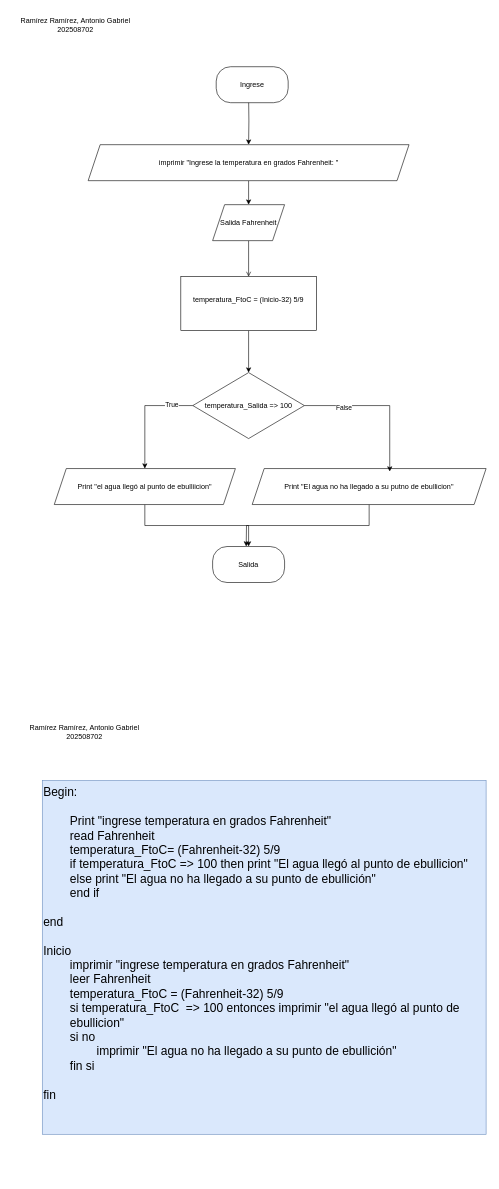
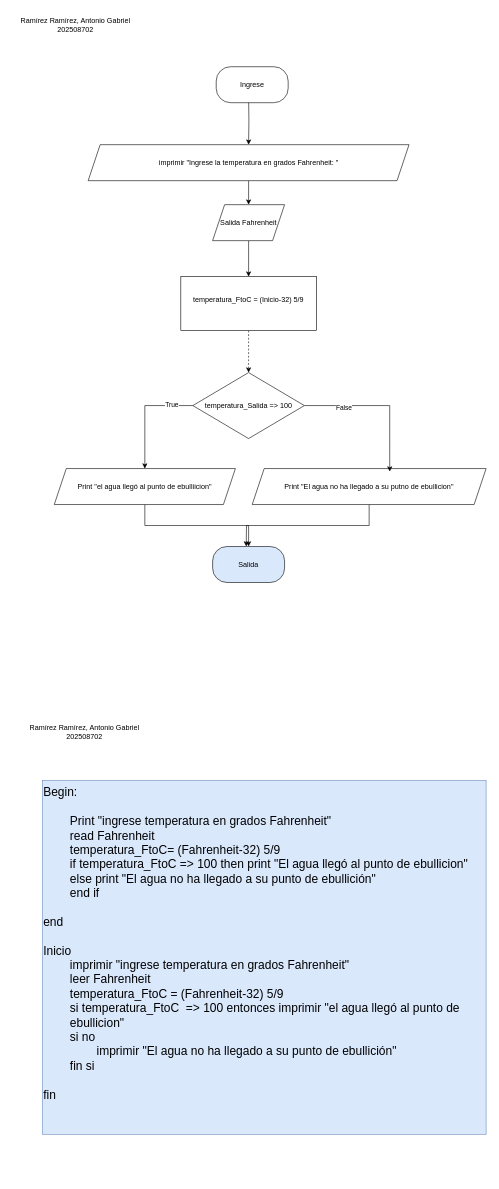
  <mxCell id="0" />
  <mxCell id="1" parent="0" />
  <mxCell id="2" value="" style="edgeStyle=orthogonalEdgeStyle;rounded=0;orthogonalLoop=1;jettySize=auto;html=1;" parent="1" target="4" edge="1"><mxGeometry relative="1" as="geometry"><mxPoint x="414" y="160" as="sourcePoint" /></mxGeometry></mxCell>
  <mxCell id="3" value="" style="edgeStyle=orthogonalEdgeStyle;rounded=0;orthogonalLoop=1;jettySize=auto;html=1;" edge="1" parent="1" source="4" target="21"><mxGeometry relative="1" as="geometry" /></mxCell>
  <mxCell id="4" value="&lt;div&gt;imprimir&amp;nbsp;&lt;span style=&quot;background-color: transparent; color: light-dark(rgb(0, 0, 0), rgb(255, 255, 255));&quot;&gt;&quot;Ingrese la temperatura en grados Fahrenheit: &quot;&lt;/span&gt;&lt;/div&gt;" style="shape=parallelogram;perimeter=parallelogramPerimeter;whiteSpace=wrap;html=1;fixedSize=1;" parent="1" vertex="1"><mxGeometry x="146.5" y="240" width="535" height="60" as="geometry" /></mxCell>
- <mxCell id="5" value="" style="edgeStyle=orthogonalEdgeStyle;rounded=0;orthogonalLoop=1;jettySize=auto;html=1;" edge="1" parent="1" source="6" target="9"><mxGeometry relative="1" as="geometry" /></mxCell>
+ <mxCell id="5" value="" style="edgeStyle=orthogonalEdgeStyle;rounded=0;orthogonalLoop=1;jettySize=auto;html=1;dashed=1;" edge="1" parent="1" source="6" target="9"><mxGeometry relative="1" as="geometry" /></mxCell>
  <mxCell id="6" value="&lt;div&gt;&lt;br&gt;&lt;/div&gt;&lt;div&gt;temperatura_FtoC =&lt;span style=&quot;background-color: transparent; color: light-dark(rgb(0, 0, 0), rgb(255, 255, 255));&quot;&gt;&amp;nbsp;(&lt;/span&gt;Inicio&lt;span style=&quot;background-color: transparent; color: light-dark(rgb(0, 0, 0), rgb(255, 255, 255));&quot;&gt;-32) 5/9&lt;/span&gt;&lt;/div&gt;&lt;br&gt;&lt;div&gt;&lt;br&gt;&lt;/div&gt;" style="rounded=0;whiteSpace=wrap;html=1;" parent="1" vertex="1"><mxGeometry x="301" y="460" width="226" height="90" as="geometry" /></mxCell>
  <mxCell id="7" style="edgeStyle=orthogonalEdgeStyle;rounded=0;orthogonalLoop=1;jettySize=auto;html=1;exitX=0;exitY=0.5;exitDx=0;exitDy=0;entryX=0.5;entryY=0;entryDx=0;entryDy=0;" parent="1" source="9" target="11" edge="1"><mxGeometry relative="1" as="geometry" /></mxCell>
  <mxCell id="8" value="True" style="edgeLabel;html=1;align=center;verticalAlign=middle;resizable=0;points=[];" parent="7" vertex="1" connectable="0"><mxGeometry x="-0.609" y="-2" relative="1" as="geometry"><mxPoint as="offset" /></mxGeometry></mxCell>
  <mxCell id="9" value="&lt;div&gt;&lt;br&gt;&lt;/div&gt;&lt;span style=&quot;color: light-dark(rgb(0, 0, 0), rgb(255, 255, 255)); background-color: transparent;&quot;&gt;temperatura_Salida =&amp;gt; 100&lt;/span&gt;&lt;div&gt;&lt;span style=&quot;color: light-dark(rgb(0, 0, 0), rgb(255, 255, 255)); background-color: transparent;&quot;&gt;&lt;br&gt;&lt;/span&gt;&lt;/div&gt;" style="rhombus;whiteSpace=wrap;html=1;" parent="1" vertex="1"><mxGeometry x="321" y="620" width="186" height="110" as="geometry" /></mxCell>
  <mxCell id="10" style="edgeStyle=orthogonalEdgeStyle;rounded=0;orthogonalLoop=1;jettySize=auto;html=1;exitX=0.5;exitY=1;exitDx=0;exitDy=0;entryX=0.5;entryY=0;entryDx=0;entryDy=0;" parent="1" source="11" target="14" edge="1"><mxGeometry relative="1" as="geometry" /></mxCell>
  <mxCell id="11" value="&lt;div&gt;Print &quot;el agua llegó al punto de ebulliicion&quot;&lt;/div&gt;" style="shape=parallelogram;perimeter=parallelogramPerimeter;whiteSpace=wrap;html=1;fixedSize=1;" parent="1" vertex="1"><mxGeometry x="90" y="780" width="302" height="60" as="geometry" /></mxCell>
  <mxCell id="12" style="edgeStyle=orthogonalEdgeStyle;rounded=0;orthogonalLoop=1;jettySize=auto;html=1;exitX=0.5;exitY=1;exitDx=0;exitDy=0;" parent="1" source="13" edge="1"><mxGeometry relative="1" as="geometry"><mxPoint x="410" y="910" as="targetPoint" /></mxGeometry></mxCell>
  <mxCell id="13" value="&lt;div&gt;Print &quot;El agua no ha llegado a su putno de ebullicion&quot;&lt;/div&gt;" style="shape=parallelogram;perimeter=parallelogramPerimeter;whiteSpace=wrap;html=1;fixedSize=1;" parent="1" vertex="1"><mxGeometry x="420" y="780" width="390" height="60" as="geometry" /></mxCell>
- <mxCell id="14" value="Salida" style="rounded=1;whiteSpace=wrap;html=1;arcSize=40;" parent="1" vertex="1"><mxGeometry x="354" y="910" width="120" height="60" as="geometry" /></mxCell>
+ <mxCell id="14" value="Salida" style="rounded=1;whiteSpace=wrap;html=1;arcSize=40;fillColor=#dae8fc;" parent="1" vertex="1"><mxGeometry x="354" y="910" width="120" height="60" as="geometry" /></mxCell>
  <mxCell id="15" value="Ingrese" style="rounded=1;whiteSpace=wrap;html=1;arcSize=40;" parent="1" vertex="1"><mxGeometry x="360" y="110" width="120" height="60" as="geometry" /></mxCell>
  <mxCell id="16" style="edgeStyle=orthogonalEdgeStyle;rounded=0;orthogonalLoop=1;jettySize=auto;html=1;exitX=1;exitY=0.5;exitDx=0;exitDy=0;entryX=0.588;entryY=0.083;entryDx=0;entryDy=0;entryPerimeter=0;" parent="1" source="9" target="13" edge="1"><mxGeometry relative="1" as="geometry" /></mxCell>
  <mxCell id="17" value="False" style="edgeLabel;html=1;align=center;verticalAlign=middle;resizable=0;points=[];" parent="16" vertex="1" connectable="0"><mxGeometry x="-0.488" y="-3" relative="1" as="geometry"><mxPoint as="offset" /></mxGeometry></mxCell>
  <mxCell id="18" value="Ramírez Ramírez, Antonio Gabriel&lt;div&gt;202508702&lt;/div&gt;" style="text;html=1;align=center;verticalAlign=middle;resizable=0;points=[];autosize=1;strokeColor=none;fillColor=none;" parent="1" vertex="1"><mxGeometry x="20" y="20" width="210" height="40" as="geometry" /></mxCell>
  <mxCell id="19" value="&lt;div&gt;&lt;br&gt;&lt;/div&gt;&lt;div&gt;&lt;br&gt;&lt;/div&gt;&lt;div&gt;&lt;br&gt;&lt;/div&gt;&lt;div&gt;&lt;br&gt;&lt;/div&gt;Begin:&amp;nbsp;&lt;div&gt;&lt;br&gt;&lt;/div&gt;&lt;div&gt;&lt;span style=&quot;white-space: pre;&quot;&gt;&#09;&lt;/span&gt;Print &quot;ingrese temperatura en grados Fahrenheit&quot;&lt;/div&gt;&lt;div&gt;&lt;span style=&quot;white-space: pre;&quot;&gt;&#09;&lt;/span&gt;read&amp;nbsp;&lt;span style=&quot;background-color: transparent; color: light-dark(rgb(0, 0, 0), rgb(255, 255, 255));&quot;&gt;Fahrenheit&lt;/span&gt;&lt;/div&gt;&lt;div&gt;&lt;span style=&quot;white-space: pre;&quot;&gt;&#09;&lt;/span&gt;&lt;span style=&quot;background-color: transparent; color: light-dark(rgb(0, 0, 0), rgb(255, 255, 255));&quot;&gt;temperatura_FtoC=&lt;/span&gt;&lt;span style=&quot;background-color: transparent; color: light-dark(rgb(0, 0, 0), rgb(255, 255, 255));&quot;&gt;&amp;nbsp;(&lt;/span&gt;Fahrenheit&lt;span style=&quot;background-color: transparent; color: light-dark(rgb(0, 0, 0), rgb(255, 255, 255));&quot;&gt;-32) 5/9&lt;/span&gt;&lt;/div&gt;&lt;div&gt;&lt;span style=&quot;white-space: pre;&quot;&gt;&#09;&lt;/span&gt;&lt;font&gt;if&amp;nbsp;&lt;span style=&quot;text-align: center; background-color: transparent; color: light-dark(rgb(0, 0, 0), rgb(255, 255, 255));&quot;&gt;temperatura_FtoC =&amp;gt; 100 then print &quot;El agua llegó al punto de ebullicion&quot;&lt;/span&gt;&lt;/font&gt;&lt;/div&gt;&lt;div&gt;&lt;font&gt;&lt;span style=&quot;white-space: pre;&quot;&gt;&#09;&lt;/span&gt;else print &quot;El agua no ha llegado a su punto de ebullición&quot;&lt;br&gt;&lt;/font&gt;&lt;/div&gt;&lt;div&gt;&lt;font&gt;&lt;span style=&quot;white-space: pre;&quot;&gt;&#09;&lt;/span&gt;end if&amp;nbsp;&lt;/font&gt;&lt;/div&gt;&lt;div&gt;&lt;div&gt;&lt;br&gt;&lt;/div&gt;&lt;div&gt;end&lt;/div&gt;&lt;div&gt;&lt;br&gt;&lt;/div&gt;&lt;div&gt;Inicio&amp;nbsp;&lt;/div&gt;&lt;div&gt;&lt;span style=&quot;white-space: pre;&quot;&gt;&#09;&lt;/span&gt;imprimir &quot;ingrese temperatura en grados Fahrenheit&quot;&lt;br&gt;&lt;/div&gt;&lt;div&gt;&lt;span style=&quot;white-space: pre;&quot;&gt;&#09;&lt;/span&gt;leer&amp;nbsp;&lt;span style=&quot;background-color: transparent; color: light-dark(rgb(0, 0, 0), rgb(255, 255, 255));&quot;&gt;Fahrenheit&lt;/span&gt;&lt;br&gt;&lt;/div&gt;&lt;div&gt;&lt;span style=&quot;white-space: pre;&quot;&gt;&#09;&lt;/span&gt;temperatura_FtoC = (Fahrenheit-32) 5/9&lt;br&gt;&lt;/div&gt;&lt;div&gt;&lt;span style=&quot;white-space: pre;&quot;&gt;&#09;&lt;/span&gt;si temperatura_FtoC&amp;nbsp; =&amp;gt; 100 entonces imprimir &quot;el agua llegó al punto de &lt;span style=&quot;white-space: pre;&quot;&gt;&#09;&lt;/span&gt;ebullicion&quot;&lt;br&gt;&lt;/div&gt;&lt;div&gt;&lt;span style=&quot;white-space: pre;&quot;&gt;&#09;&lt;/span&gt;si no&amp;nbsp;&lt;/div&gt;&lt;div&gt;&lt;span style=&quot;white-space: pre;&quot;&gt;&#09;&lt;/span&gt;&lt;span style=&quot;white-space: pre;&quot;&gt;&#09;&lt;/span&gt;imprimir &quot;El agua no ha llegado a su punto de ebullición&quot;&lt;br&gt;&lt;/div&gt;&lt;div&gt;&lt;span style=&quot;white-space: pre;&quot;&gt;&#09;&lt;/span&gt;fin si&lt;/div&gt;&lt;div&gt;&lt;span style=&quot;background-color: transparent; color: light-dark(rgb(0, 0, 0), rgb(255, 255, 255));&quot;&gt;&lt;br&gt;&lt;/span&gt;&lt;/div&gt;&lt;div&gt;&lt;span style=&quot;background-color: transparent; color: light-dark(rgb(0, 0, 0), rgb(255, 255, 255));&quot;&gt;fin&amp;nbsp;&lt;/span&gt;&lt;/div&gt;&lt;div&gt;&lt;br&gt;&lt;/div&gt;&lt;div&gt;&lt;br&gt;&lt;/div&gt;&lt;div&gt;&lt;br&gt;&lt;/div&gt;&lt;div&gt;&lt;br&gt;&lt;/div&gt;&lt;div&gt;&lt;br&gt;&lt;/div&gt;&lt;div&gt;&lt;br&gt;&lt;/div&gt;&lt;/div&gt;" style="text;html=1;align=left;verticalAlign=middle;whiteSpace=wrap;rounded=0;fillColor=#dae8fc;strokeColor=#6c8ebf;fontSize=20;" parent="1" vertex="1"><mxGeometry x="70" y="1300" width="740" height="590" as="geometry" /></mxCell>
- <mxCell id="20" value="" style="edgeStyle=orthogonalEdgeStyle;rounded=0;orthogonalLoop=1;jettySize=auto;html=1;endArrow=open;" edge="1" parent="1" source="21" target="6"><mxGeometry relative="1" as="geometry" /></mxCell>
+ <mxCell id="20" value="" style="edgeStyle=orthogonalEdgeStyle;rounded=0;orthogonalLoop=1;jettySize=auto;html=1;" edge="1" parent="1" source="21" target="6"><mxGeometry relative="1" as="geometry" /></mxCell>
  <mxCell id="21" value="Salida Fahrenheit" style="shape=parallelogram;perimeter=parallelogramPerimeter;whiteSpace=wrap;html=1;fixedSize=1;" vertex="1" parent="1"><mxGeometry x="354" y="340" width="120" height="60" as="geometry" /></mxCell>
  <mxCell id="22" value="Ramírez Ramírez, Antonio Gabriel&lt;div&gt;202508702&lt;/div&gt;" style="text;html=1;align=center;verticalAlign=middle;resizable=0;points=[];autosize=1;strokeColor=none;fillColor=none;" vertex="1" parent="1"><mxGeometry x="35" y="1200" width="210" height="40" as="geometry" /></mxCell>
